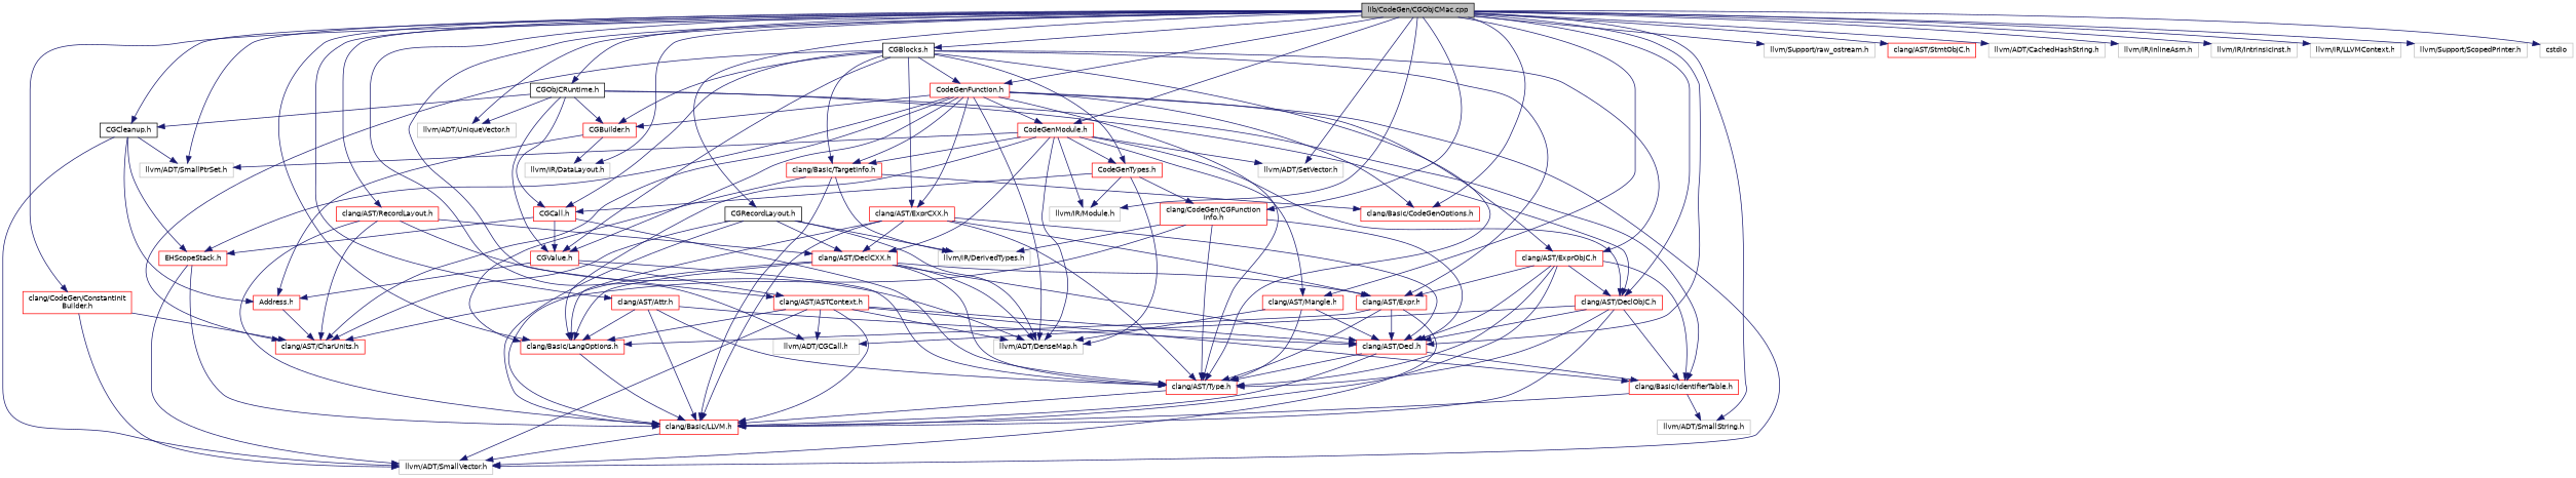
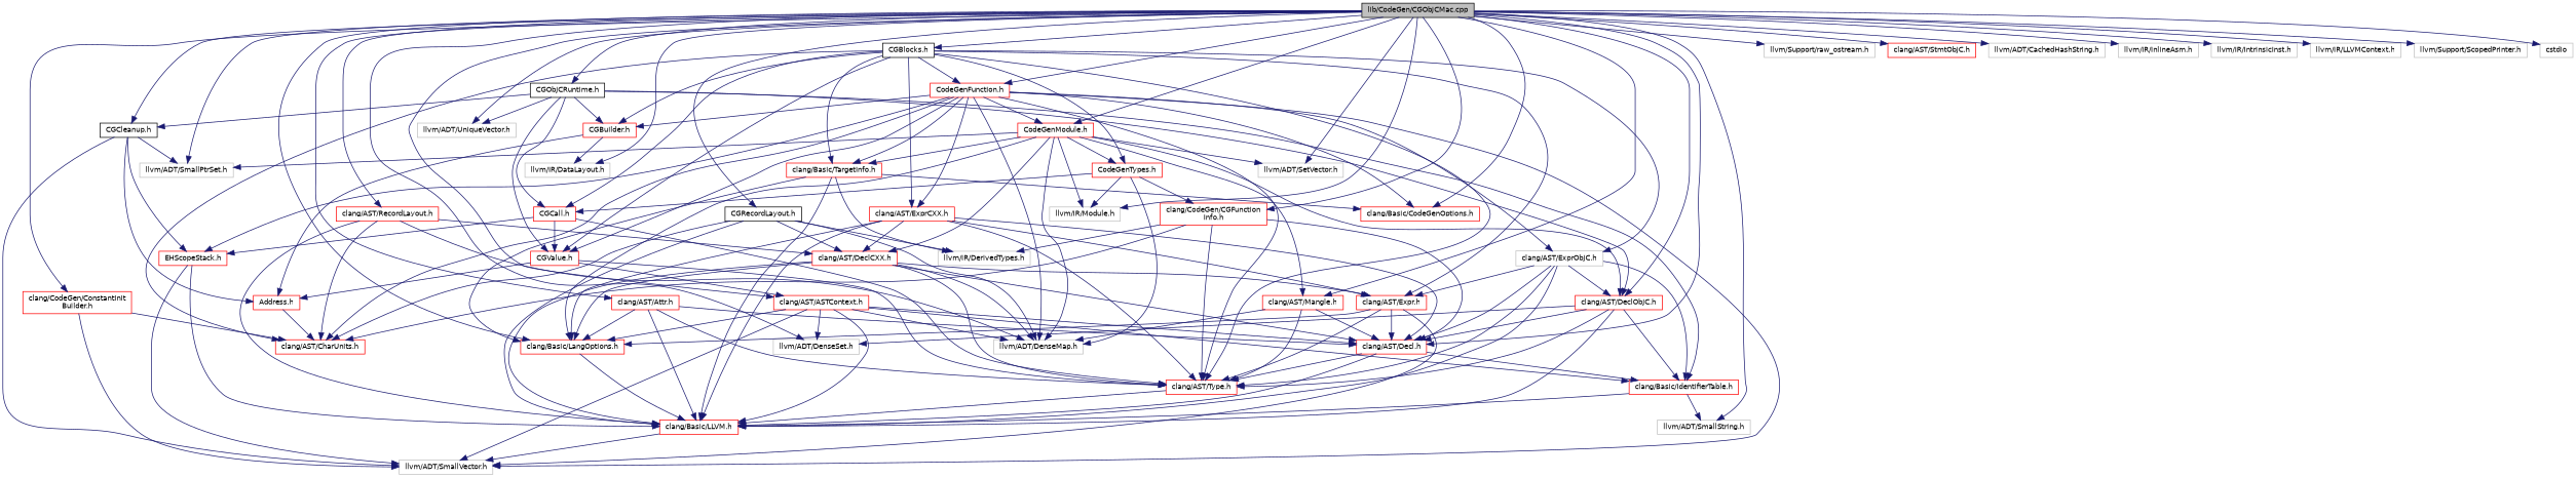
  digraph {
    node [color=red fontname=Helvetica fontsize=10 shape=record]
    edge [color=midnightblue fontname=Helvetica fontsize=10 labelfontname=Helvetica labelfontsize=10 style=solid]
    n1 [color=black fillcolor=grey75 fontcolor=black height=0.2 label="lib/CodeGen/CGObjCMac.cpp" style=filled width=0.4]
    n2 [color=black height=0.2 label="CGBlocks.h" width=0.4]
    n3 [color=grey75 height=0.2 label="llvm/IR/DataLayout.h" width=0.4]
    n4 [height=0.2 label="clang/AST/ASTContext.h" width=0.4]
    n5 [height=0.2 label="clang/AST/Decl.h" width=0.4]
    n6 [color=grey75 height=0.2 label="llvm/ADT/SmallString.h" width=0.4]
    n7 [height=0.2 label="clang/Basic/LangOptions.h" width=0.4]
-   n8 [color=grey75 height=0.2 label="llvm/ADT/CGCall.h" width=0.4]
+   n8 [color=grey75 height=0.2 label="llvm/ADT/DenseSet.h" width=0.4]
    n9 [height=0.2 label="CodeGenFunction.h" width=0.4]
    n10 [height=0.2 label="CodeGenModule.h" width=0.4]
    n11 [height=0.2 label="clang/CodeGen/CGFunction\lInfo.h" width=0.4]
    n12 [color=grey75 height=0.2 label="llvm/IR/Module.h" width=0.4]
    n13 [height=0.2 label="clang/AST/DeclObjC.h" width=0.4]
    n14 [height=0.2 label="clang/AST/Mangle.h" width=0.4]
    n15 [height=0.2 label="clang/Basic/CodeGenOptions.h" width=0.4]
    n16 [color=grey75 height=0.2 label="llvm/ADT/SetVector.h" width=0.4]
    n17 [color=grey75 height=0.2 label="llvm/ADT/SmallPtrSet.h" width=0.4]
    n18 [color=black height=0.2 label="CGCleanup.h" width=0.4]
    n19 [color=black height=0.2 label="CGObjCRuntime.h" width=0.4]
    n20 [color=grey75 height=0.2 label="llvm/ADT/UniqueVector.h" width=0.4]
    n21 [color=black height=0.2 label="CGRecordLayout.h" width=0.4]
    n22 [height=0.2 label="clang/AST/Attr.h" width=0.4]
    n23 [color=grey75 height=0.2 label="llvm/Support/raw_ostream.h" width=0.4]
    n24 [height=0.2 label="clang/AST/RecordLayout.h" width=0.4]
    n25 [height=0.2 label="clang/AST/StmtObjC.h" width=0.4]
    n26 [height=0.2 label="clang/CodeGen/ConstantInit\lBuilder.h" width=0.4]
    n27 [color=grey75 height=0.2 label="llvm/ADT/CachedHashString.h" width=0.4]
    n28 [color=grey75 height=0.2 label="llvm/IR/InlineAsm.h" width=0.4]
    n29 [color=grey75 height=0.2 label="llvm/IR/IntrinsicInst.h" width=0.4]
    n30 [color=grey75 height=0.2 label="llvm/IR/LLVMContext.h" width=0.4]
    n31 [color=grey75 height=0.2 label="llvm/Support/ScopedPrinter.h" width=0.4]
    n32 [color=grey75 height=0.2 label=cstdio width=0.4]
    n33 [height=0.2 label="CGBuilder.h" width=0.4]
    n34 [height=0.2 label="clang/AST/CharUnits.h" width=0.4]
    n35 [height=0.2 label="CGCall.h" width=0.4]
    n36 [height=0.2 label="CGValue.h" width=0.4]
    n37 [height=0.2 label="clang/AST/Type.h" width=0.4]
    n38 [height=0.2 label="CodeGenTypes.h" width=0.4]
    n39 [height=0.2 label="clang/AST/Expr.h" width=0.4]
    n40 [height=0.2 label="clang/Basic/TargetInfo.h" width=0.4]
    n41 [height=0.2 label="clang/AST/ExprCXX.h" width=0.4]
-   n42 [height=0.2 label="clang/AST/ExprObjC.h" width=0.4]
+   n42 [color=grey75 height=0.2 label="clang/AST/ExprObjC.h" width=0.4]
    n43 [height=0.2 label="clang/Basic/LLVM.h" width=0.4]
    n44 [color=grey75 height=0.2 label="llvm/ADT/SmallVector.h" width=0.4]
    n45 [height=0.2 label="clang/Basic/IdentifierTable.h" width=0.4]
    n46 [color=grey75 height=0.2 label="llvm/ADT/DenseMap.h" width=0.4]
    n47 [height=0.2 label="EHScopeStack.h" width=0.4]
    n48 [height=0.2 label="clang/AST/DeclCXX.h" width=0.4]
    n49 [color=grey75 height=0.2 label="llvm/IR/DerivedTypes.h" width=0.4]
    n50 [height=0.2 label="Address.h" width=0.4]
    n1 -> n2
    n1 -> n3
    n1 -> n4
    n1 -> n5
    n1 -> n6
    n1 -> n7
    n1 -> n8
    n1 -> n9
    n1 -> n10
    n1 -> n11
    n1 -> n12
    n1 -> n13
    n1 -> n14
    n1 -> n15
    n1 -> n16
    n1 -> n17
    n1 -> n18
    n1 -> n19
    n1 -> n20
    n1 -> n21
    n1 -> n22
    n1 -> n23
    n1 -> n24
    n1 -> n25
    n1 -> n26
    n1 -> n27
    n1 -> n28
    n1 -> n29
    n1 -> n30
    n1 -> n31
    n1 -> n32
    n2 -> n9
    n2 -> n33
    n2 -> n34
    n2 -> n35
    n2 -> n36
    n2 -> n37
    n2 -> n38
    n2 -> n39
    n2 -> n40
    n2 -> n41
    n2 -> n42
    n4 -> n5
    n4 -> n7
    n4 -> n8
    n4 -> n43
    n4 -> n44
    n4 -> n45
    n4 -> n46
    n5 -> n37
    n5 -> n43
    n5 -> n45
    n7 -> n43
    n9 -> n10
    n9 -> n15
    n9 -> n33
    n9 -> n34
    n9 -> n36
    n9 -> n37
    n9 -> n40
    n9 -> n41
    n9 -> n42
    n9 -> n44
    n9 -> n46
    n9 -> n47
    n10 -> n7
    n10 -> n12
    n10 -> n13
    n10 -> n14
    n10 -> n16
    n10 -> n17
    n10 -> n38
    n10 -> n40
    n10 -> n46
    n10 -> n48
    n11 -> n5
    n11 -> n34
    n11 -> n37
    n11 -> n49
    n13 -> n5
    n13 -> n8
    n13 -> n37
    n13 -> n43
    n13 -> n45
    n14 -> n5
    n14 -> n37
    n14 -> n46
    n18 -> n17
    n18 -> n44
    n18 -> n47
    n18 -> n50
    n19 -> n13
    n19 -> n18
    n19 -> n20
    n19 -> n33
    n19 -> n35
    n19 -> n36
    n19 -> n45
    n21 -> n34
    n21 -> n43
    n21 -> n46
    n21 -> n48
    n21 -> n49
    n22 -> n5
    n22 -> n7
    n22 -> n37
    n22 -> n43
    n24 -> n34
    n24 -> n43
    n24 -> n46
    n24 -> n48
    n26 -> n34
    n26 -> n44
    n33 -> n3
    n33 -> n50
    n35 -> n36
    n35 -> n37
    n35 -> n47
    n36 -> n4
    n36 -> n37
    n36 -> n50
    n37 -> n43
    n38 -> n11
    n38 -> n12
    n38 -> n35
    n38 -> n46
    n39 -> n5
    n39 -> n7
    n39 -> n37
    n39 -> n44
    n40 -> n7
    n40 -> n15
    n40 -> n43
    n40 -> n49
    n41 -> n5
    n41 -> n7
    n41 -> n37
    n41 -> n39
    n41 -> n43
    n41 -> n48
    n42 -> n5
    n42 -> n13
    n42 -> n37
    n42 -> n39
    n42 -> n43
    n42 -> n45
    n43 -> n44
    n45 -> n6
    n45 -> n43
    n47 -> n43
    n47 -> n44
    n48 -> n5
    n48 -> n7
    n48 -> n37
    n48 -> n39
    n48 -> n43
    n48 -> n46
    n50 -> n34
  }
